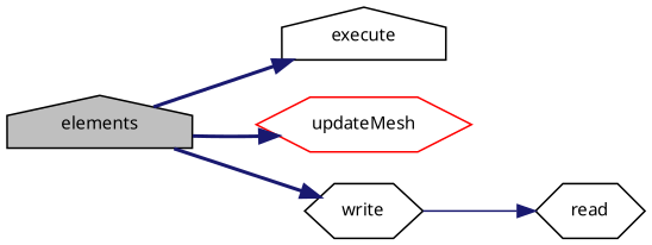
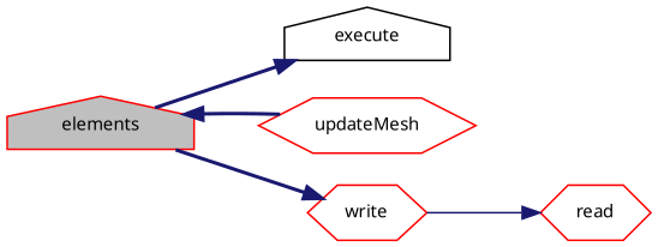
  digraph {
    fontname="Noto Sans"
    rankdir=LR
    node [color=black fontname="Noto Sans" fontsize=10 shape=hexagon]
    edge [color=midnightblue fontname="Noto Sans" fontsize=10 labelfontname=Helvetica labelfontsize=10 style=bold]
-   n1 [fillcolor=grey75 fontcolor=black height=0.2 label=elements shape=house style=filled width=0.4]
+   n1 [color=red fillcolor=grey75 fontcolor=black height=0.2 label=elements shape=house style=filled width=0.4]
    n2 [height=0.2 label=execute shape=house width=0.4]
    n3 [color=red height=0.2 label=updateMesh width=0.4]
-   n4 [height=0.2 label=write width=0.4]
-   n5 [height=0.2 label=read width=0.4]
+   n4 [color=red height=0.2 label=write width=0.4]
+   n5 [color=red height=0.2 label=read width=0.4]
    n1 -> n2
-   n1 -> n3
+   n3 -> n1
    n1 -> n4
    n4 -> n5 [style=solid]
  }
